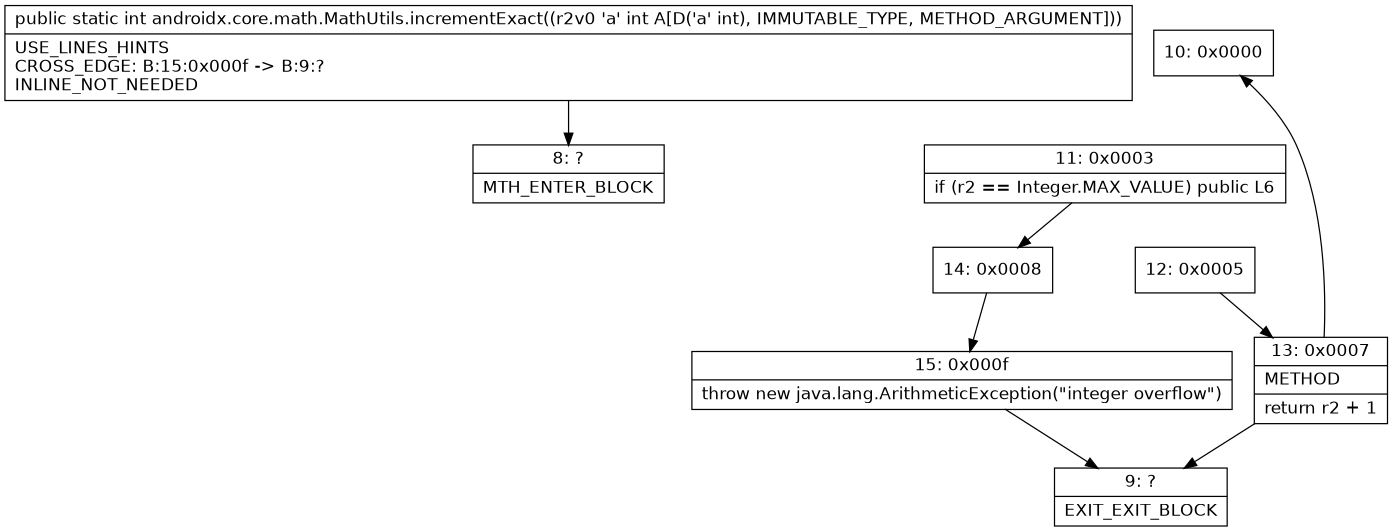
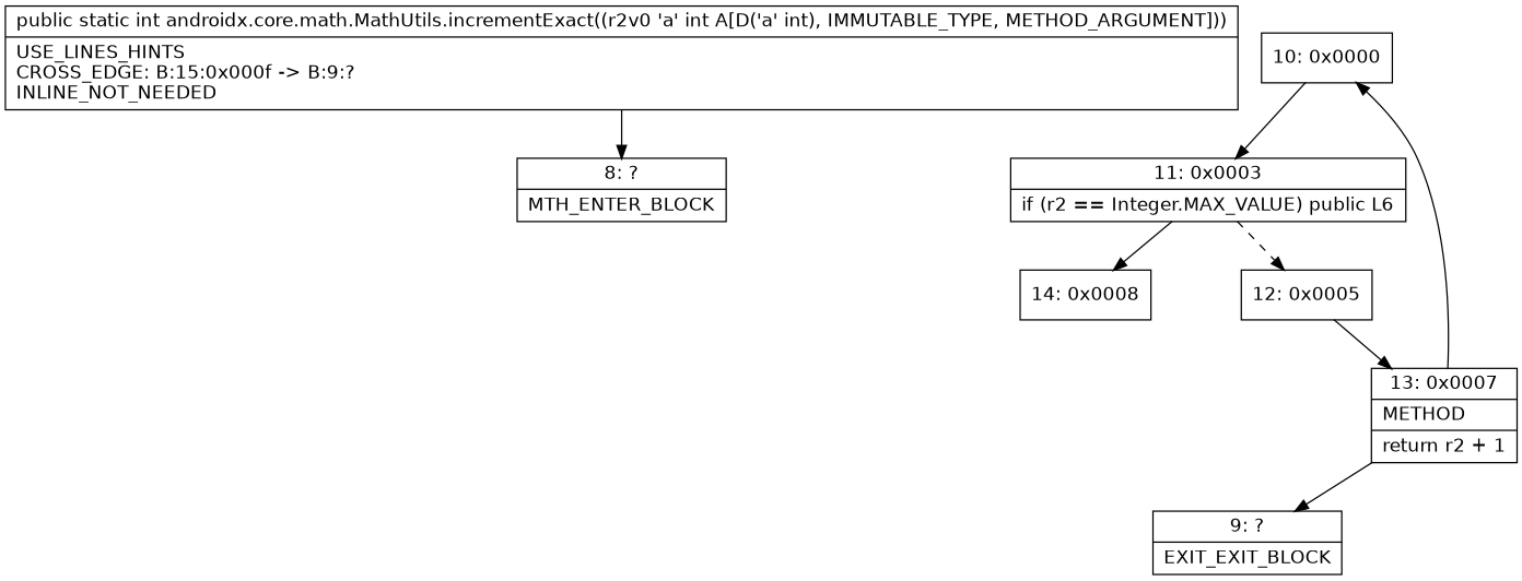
  digraph {
    fontname="DejaVu Sans"
    node [fontname="DejaVu Sans" shape=record]
    edge [fontname="DejaVu Sans"]
    n1 [label="{8\:\ ?|MTH_ENTER_BLOCK\l}"]
    n2 [label="{10\:\ 0x0000}"]
    n3 [label="{11\:\ 0x0003|if (r2 == Integer.MAX_VALUE) public L6\l}"]
    n4 [label="{12\:\ 0x0005}"]
    n5 [label="{14\:\ 0x0008}"]
    n6 [label="{13\:\ 0x0007|METHOD\l|return r2 + 1\l}"]
-   n7 [label="{15\:\ 0x000f|throw new java.lang.ArithmeticException(\"integer overflow\")\l}"]
    n8 [label="{9\:\ ?|EXIT_EXIT_BLOCK\l}"]
    n9 [label="{public static int androidx.core.math.MathUtils.incrementExact((r2v0 'a' int A[D('a' int), IMMUTABLE_TYPE, METHOD_ARGUMENT]))  | USE_LINES_HINTS\lCROSS_EDGE: B:15:0x000f \-\> B:9:?\lINLINE_NOT_NEEDED\l}"]
+   n2 -> n3
+   n3 -> n4 [style=dashed]
    n3 -> n5
    n4 -> n6
-   n5 -> n7
    n6 -> n2
    n6 -> n8
-   n7 -> n8
    n9 -> n1
  }
